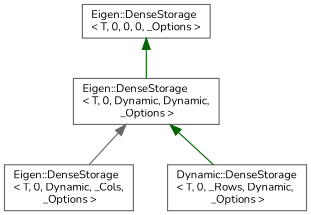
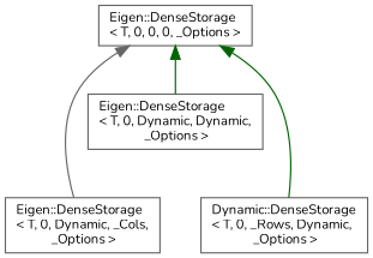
  digraph {
    fontname=Nunito
    rankdir=TB
    node [color=grey40 fillcolor=white fontname=Nunito fontsize=10 shape=box style=filled]
    edge [color=darkgreen dir=back fontname=Nunito fontsize=10 labelfontname=Helvetica labelfontsize=10 style=solid]
    n1 [height=0.2 label="Eigen::DenseStorage\l\< T, 0, 0, 0, _Options \>" width=0.4]
    n2 [height=0.2 label="Eigen::DenseStorage\l\< T, 0, Dynamic, Dynamic,\l _Options \>" width=0.4]
    n3 [height=0.2 label="Eigen::DenseStorage\l\< T, 0, Dynamic, _Cols,\l _Options \>" width=0.4]
    n4 [height=0.2 label="Dynamic::DenseStorage\l\< T, 0, _Rows, Dynamic,\l _Options \>" width=0.4]
    n1 -> n2
-   n2 -> n3 [color=gray40]
-   n2 -> n4
+   n1 -> n3 [color=gray40]
+   n1 -> n4
  }
